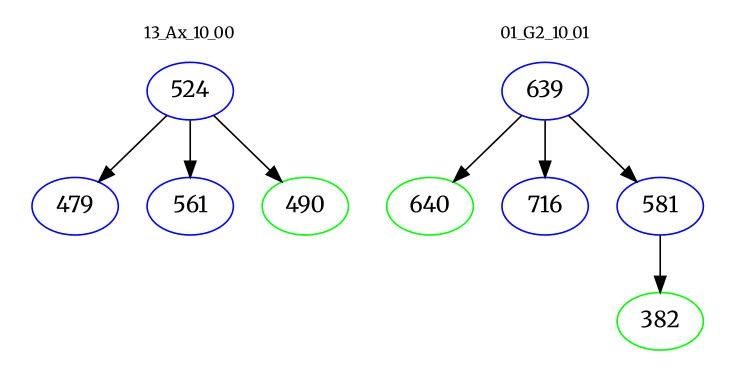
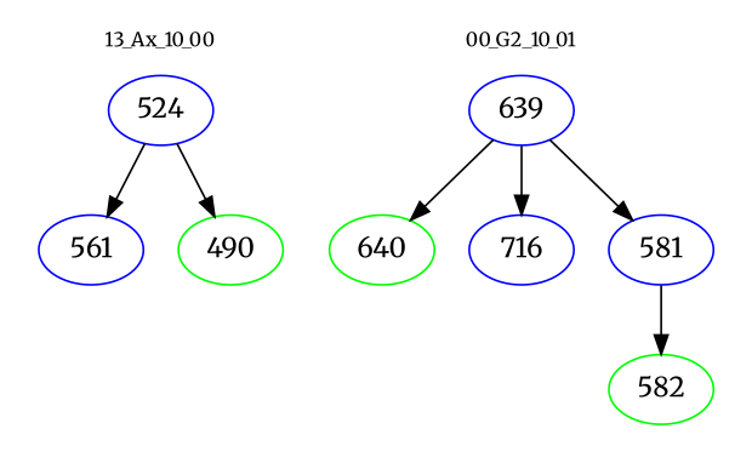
  digraph {
    fontname=Merriweather
    node [color=blue fontname=Merriweather]
    edge [color=black fontname=Merriweather]
    n1 [label=524]
-   n2 [label=479]
    n3 [label=561]
    n4 [color=green label=490]
    n5 [label=639]
    n6 [color=green label=640]
    n7 [label=716]
    n8 [label=581]
-   n9 [color=green label=382]
+   n9 [color=green label=582]
    subgraph cluster_1 {
      color=white
      fontsize=10
      label="13_Ax_10_00"
      n1
-     n2
      n3
      n4
    }
    subgraph cluster_2 {
      color=white
      fontsize=10
-     label="01_G2_10_01"
+     label="00_G2_10_01"
      n5
      n6
      n7
      n8
      n9
    }
-   n1 -> n2
    n1 -> n3
    n1 -> n4
    n5 -> n6
    n5 -> n7
    n5 -> n8
    n8 -> n9
  }
